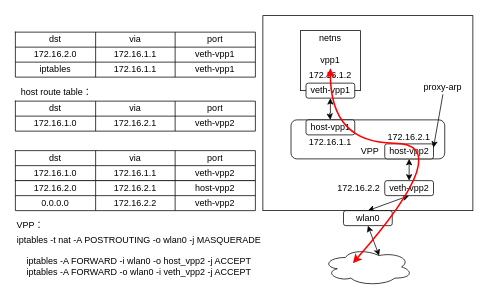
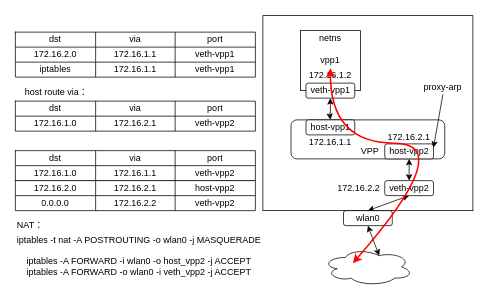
  <mxCell id="0" />
  <mxCell id="1" parent="0" />
  <mxCell id="2" value="" style="rounded=0;whiteSpace=wrap;html=1;" vertex="1" parent="1"><mxGeometry x="350" y="20" width="280" height="260" as="geometry" /></mxCell>
  <mxCell id="3" value="vpp1" style="whiteSpace=wrap;html=1;aspect=fixed;" vertex="1" parent="1"><mxGeometry x="400" y="40" width="80" height="80" as="geometry" /></mxCell>
  <mxCell id="4" value="netns" style="text;html=1;strokeColor=none;fillColor=none;align=center;verticalAlign=middle;whiteSpace=wrap;rounded=0;" vertex="1" parent="1"><mxGeometry x="420" y="40" width="40" height="20" as="geometry" /></mxCell>
  <mxCell id="5" value="" style="rounded=1;whiteSpace=wrap;html=1;" vertex="1" parent="1"><mxGeometry x="387.5" y="159" width="205" height="52" as="geometry" /></mxCell>
  <mxCell id="6" value="VPP" style="text;html=1;strokeColor=none;fillColor=none;align=center;verticalAlign=middle;whiteSpace=wrap;rounded=0;" vertex="1" parent="1"><mxGeometry x="472.5" y="191" width="40" height="20" as="geometry" /></mxCell>
  <mxCell id="7" style="edgeStyle=orthogonalEdgeStyle;rounded=0;orthogonalLoop=1;jettySize=auto;html=1;exitX=0.5;exitY=1;exitDx=0;exitDy=0;entryX=0.5;entryY=0;entryDx=0;entryDy=0;startArrow=classic;startFill=1;" edge="1" parent="1" source="8" target="12"><mxGeometry relative="1" as="geometry"><Array as="points"><mxPoint x="440" y="150" /><mxPoint x="439" y="150" /></Array></mxGeometry></mxCell>
  <mxCell id="8" value="veth-vpp1" style="rounded=1;whiteSpace=wrap;html=1;" vertex="1" parent="1"><mxGeometry x="407.5" y="110" width="65" height="20" as="geometry" /></mxCell>
  <mxCell id="9" value="172.16.1.2" style="text;html=1;strokeColor=none;fillColor=none;align=center;verticalAlign=middle;whiteSpace=wrap;rounded=0;" vertex="1" parent="1"><mxGeometry x="420" y="90" width="40" height="20" as="geometry" /></mxCell>
  <mxCell id="10" style="edgeStyle=none;rounded=0;orthogonalLoop=1;jettySize=auto;html=1;exitX=0.5;exitY=1;exitDx=0;exitDy=0;entryX=0.5;entryY=1;entryDx=0;entryDy=0;startArrow=classic;startFill=1;" edge="1" parent="1" source="11" target="2"><mxGeometry relative="1" as="geometry" /></mxCell>
  <mxCell id="11" value="veth-vpp2" style="rounded=1;whiteSpace=wrap;html=1;" vertex="1" parent="1"><mxGeometry x="512.5" y="240" width="65" height="20" as="geometry" /></mxCell>
  <mxCell id="12" value="host-vpp1" style="rounded=1;whiteSpace=wrap;html=1;" vertex="1" parent="1"><mxGeometry x="407.5" y="159" width="65" height="20" as="geometry" /></mxCell>
  <mxCell id="13" style="edgeStyle=orthogonalEdgeStyle;rounded=0;orthogonalLoop=1;jettySize=auto;html=1;exitX=0.5;exitY=1;exitDx=0;exitDy=0;entryX=0.5;entryY=0;entryDx=0;entryDy=0;startArrow=classic;startFill=1;" edge="1" parent="1" source="14" target="11"><mxGeometry relative="1" as="geometry" /></mxCell>
  <mxCell id="14" value="host-vpp2" style="rounded=1;whiteSpace=wrap;html=1;" vertex="1" parent="1"><mxGeometry x="512.5" y="191" width="65" height="20" as="geometry" /></mxCell>
  <mxCell id="15" value="172.16.2.2" style="text;html=1;strokeColor=none;fillColor=none;align=center;verticalAlign=middle;whiteSpace=wrap;rounded=0;" vertex="1" parent="1"><mxGeometry x="457.5" y="240" width="40" height="20" as="geometry" /></mxCell>
  <mxCell id="16" value="172.16.1.1" style="text;html=1;strokeColor=none;fillColor=none;align=center;verticalAlign=middle;whiteSpace=wrap;rounded=0;" vertex="1" parent="1"><mxGeometry x="420" y="179" width="40" height="20" as="geometry" /></mxCell>
  <mxCell id="17" value="172.16.2.1" style="text;html=1;strokeColor=none;fillColor=none;align=center;verticalAlign=middle;whiteSpace=wrap;rounded=0;" vertex="1" parent="1"><mxGeometry x="525" y="172" width="40" height="20" as="geometry" /></mxCell>
  <mxCell id="18" value="" style="shape=table;html=1;whiteSpace=wrap;startSize=0;container=1;collapsible=0;childLayout=tableLayout;" vertex="1" parent="1"><mxGeometry x="20" y="42" width="320" height="60" as="geometry" /></mxCell>
  <mxCell id="19" value="" style="shape=partialRectangle;html=1;whiteSpace=wrap;collapsible=0;dropTarget=0;pointerEvents=0;fillColor=none;top=0;left=0;bottom=0;right=0;points=[[0,0.5],[1,0.5]];portConstraint=eastwest;" vertex="1" parent="18"><mxGeometry width="320" height="20" as="geometry" /></mxCell>
  <mxCell id="20" value="dst" style="shape=partialRectangle;html=1;whiteSpace=wrap;connectable=0;fillColor=none;top=0;left=0;bottom=0;right=0;overflow=hidden;" vertex="1" parent="19"><mxGeometry width="107" height="20" as="geometry" /></mxCell>
  <mxCell id="21" value="via" style="shape=partialRectangle;html=1;whiteSpace=wrap;connectable=0;fillColor=none;top=0;left=0;bottom=0;right=0;overflow=hidden;" vertex="1" parent="19"><mxGeometry x="107" width="106" height="20" as="geometry" /></mxCell>
  <mxCell id="22" value="port" style="shape=partialRectangle;html=1;whiteSpace=wrap;connectable=0;fillColor=none;top=0;left=0;bottom=0;right=0;overflow=hidden;" vertex="1" parent="19"><mxGeometry x="213" width="107" height="20" as="geometry" /></mxCell>
  <mxCell id="23" value="" style="shape=partialRectangle;html=1;whiteSpace=wrap;collapsible=0;dropTarget=0;pointerEvents=0;fillColor=none;top=0;left=0;bottom=0;right=0;points=[[0,0.5],[1,0.5]];portConstraint=eastwest;" vertex="1" parent="18"><mxGeometry y="20" width="320" height="20" as="geometry" /></mxCell>
  <mxCell id="24" value="172.16.2.0" style="shape=partialRectangle;html=1;whiteSpace=wrap;connectable=0;fillColor=none;top=0;left=0;bottom=0;right=0;overflow=hidden;" vertex="1" parent="23"><mxGeometry width="107" height="20" as="geometry" /></mxCell>
  <mxCell id="25" value="172.16.1.1" style="shape=partialRectangle;html=1;whiteSpace=wrap;connectable=0;fillColor=none;top=0;left=0;bottom=0;right=0;overflow=hidden;" vertex="1" parent="23"><mxGeometry x="107" width="106" height="20" as="geometry" /></mxCell>
  <mxCell id="26" value="veth-vpp1" style="shape=partialRectangle;html=1;whiteSpace=wrap;connectable=0;fillColor=none;top=0;left=0;bottom=0;right=0;overflow=hidden;" vertex="1" parent="23"><mxGeometry x="213" width="107" height="20" as="geometry" /></mxCell>
  <mxCell id="27" value="" style="shape=partialRectangle;html=1;whiteSpace=wrap;collapsible=0;dropTarget=0;pointerEvents=0;fillColor=none;top=0;left=0;bottom=0;right=0;points=[[0,0.5],[1,0.5]];portConstraint=eastwest;" vertex="1" parent="18"><mxGeometry y="40" width="320" height="20" as="geometry" /></mxCell>
  <mxCell id="28" value="iptables" style="shape=partialRectangle;html=1;whiteSpace=wrap;connectable=0;fillColor=none;top=0;left=0;bottom=0;right=0;overflow=hidden;" vertex="1" parent="27"><mxGeometry width="107" height="20" as="geometry" /></mxCell>
  <mxCell id="29" value="172.16.1.1" style="shape=partialRectangle;html=1;whiteSpace=wrap;connectable=0;fillColor=none;top=0;left=0;bottom=0;right=0;overflow=hidden;" vertex="1" parent="27"><mxGeometry x="107" width="106" height="20" as="geometry" /></mxCell>
  <mxCell id="30" value="veth-vpp1" style="shape=partialRectangle;html=1;whiteSpace=wrap;connectable=0;fillColor=none;top=0;left=0;bottom=0;right=0;overflow=hidden;" vertex="1" parent="27"><mxGeometry x="213" width="107" height="20" as="geometry" /></mxCell>
  <mxCell id="31" value="" style="shape=table;html=1;whiteSpace=wrap;startSize=0;container=1;collapsible=0;childLayout=tableLayout;" vertex="1" parent="1"><mxGeometry x="20" y="134" width="320" height="40" as="geometry" /></mxCell>
  <mxCell id="32" value="" style="shape=partialRectangle;html=1;whiteSpace=wrap;collapsible=0;dropTarget=0;pointerEvents=0;fillColor=none;top=0;left=0;bottom=0;right=0;points=[[0,0.5],[1,0.5]];portConstraint=eastwest;" vertex="1" parent="31"><mxGeometry width="320" height="20" as="geometry" /></mxCell>
  <mxCell id="33" value="dst" style="shape=partialRectangle;html=1;whiteSpace=wrap;connectable=0;fillColor=none;top=0;left=0;bottom=0;right=0;overflow=hidden;" vertex="1" parent="32"><mxGeometry width="107" height="20" as="geometry" /></mxCell>
  <mxCell id="34" value="via" style="shape=partialRectangle;html=1;whiteSpace=wrap;connectable=0;fillColor=none;top=0;left=0;bottom=0;right=0;overflow=hidden;" vertex="1" parent="32"><mxGeometry x="107" width="106" height="20" as="geometry" /></mxCell>
  <mxCell id="35" value="port" style="shape=partialRectangle;html=1;whiteSpace=wrap;connectable=0;fillColor=none;top=0;left=0;bottom=0;right=0;overflow=hidden;" vertex="1" parent="32"><mxGeometry x="213" width="107" height="20" as="geometry" /></mxCell>
  <mxCell id="36" value="" style="shape=partialRectangle;html=1;whiteSpace=wrap;collapsible=0;dropTarget=0;pointerEvents=0;fillColor=none;top=0;left=0;bottom=0;right=0;points=[[0,0.5],[1,0.5]];portConstraint=eastwest;" vertex="1" parent="31"><mxGeometry y="20" width="320" height="20" as="geometry" /></mxCell>
  <mxCell id="37" value="172.16.1.0" style="shape=partialRectangle;html=1;whiteSpace=wrap;connectable=0;fillColor=none;top=0;left=0;bottom=0;right=0;overflow=hidden;" vertex="1" parent="36"><mxGeometry width="107" height="20" as="geometry" /></mxCell>
  <mxCell id="38" value="172.16.2.1" style="shape=partialRectangle;html=1;whiteSpace=wrap;connectable=0;fillColor=none;top=0;left=0;bottom=0;right=0;overflow=hidden;" vertex="1" parent="36"><mxGeometry x="107" width="106" height="20" as="geometry" /></mxCell>
  <mxCell id="39" value="veth-vpp2" style="shape=partialRectangle;html=1;whiteSpace=wrap;connectable=0;fillColor=none;top=0;left=0;bottom=0;right=0;overflow=hidden;" vertex="1" parent="36"><mxGeometry x="213" width="107" height="20" as="geometry" /></mxCell>
- <mxCell id="40" value="host route table：" style="text;html=1;strokeColor=none;fillColor=none;align=center;verticalAlign=middle;whiteSpace=wrap;rounded=0;" vertex="1" parent="1"><mxGeometry x="20" y="112" width="110" height="20" as="geometry" /></mxCell>
+ <mxCell id="40" value="host route via：" style="text;html=1;strokeColor=none;fillColor=none;align=center;verticalAlign=middle;whiteSpace=wrap;rounded=0;" vertex="1" parent="1"><mxGeometry x="20" y="112" width="110" height="20" as="geometry" /></mxCell>
  <mxCell id="41" value="" style="shape=table;html=1;whiteSpace=wrap;startSize=0;container=1;collapsible=0;childLayout=tableLayout;" vertex="1" parent="1"><mxGeometry x="20" y="200" width="320" height="40" as="geometry" /></mxCell>
  <mxCell id="42" value="" style="shape=partialRectangle;html=1;whiteSpace=wrap;collapsible=0;dropTarget=0;pointerEvents=0;fillColor=none;top=0;left=0;bottom=0;right=0;points=[[0,0.5],[1,0.5]];portConstraint=eastwest;" vertex="1" parent="41"><mxGeometry width="320" height="20" as="geometry" /></mxCell>
  <mxCell id="43" value="dst" style="shape=partialRectangle;html=1;whiteSpace=wrap;connectable=0;fillColor=none;top=0;left=0;bottom=0;right=0;overflow=hidden;" vertex="1" parent="42"><mxGeometry width="107" height="20" as="geometry" /></mxCell>
  <mxCell id="44" value="via" style="shape=partialRectangle;html=1;whiteSpace=wrap;connectable=0;fillColor=none;top=0;left=0;bottom=0;right=0;overflow=hidden;" vertex="1" parent="42"><mxGeometry x="107" width="106" height="20" as="geometry" /></mxCell>
  <mxCell id="45" value="port" style="shape=partialRectangle;html=1;whiteSpace=wrap;connectable=0;fillColor=none;top=0;left=0;bottom=0;right=0;overflow=hidden;" vertex="1" parent="42"><mxGeometry x="213" width="107" height="20" as="geometry" /></mxCell>
  <mxCell id="46" value="" style="shape=partialRectangle;html=1;whiteSpace=wrap;collapsible=0;dropTarget=0;pointerEvents=0;fillColor=none;top=0;left=0;bottom=0;right=0;points=[[0,0.5],[1,0.5]];portConstraint=eastwest;" vertex="1" parent="41"><mxGeometry y="20" width="320" height="20" as="geometry" /></mxCell>
  <mxCell id="47" value="172.16.1.0" style="shape=partialRectangle;html=1;whiteSpace=wrap;connectable=0;fillColor=none;top=0;left=0;bottom=0;right=0;overflow=hidden;" vertex="1" parent="46"><mxGeometry width="107" height="20" as="geometry" /></mxCell>
  <mxCell id="48" value="172.16.1.1" style="shape=partialRectangle;html=1;whiteSpace=wrap;connectable=0;fillColor=none;top=0;left=0;bottom=0;right=0;overflow=hidden;" vertex="1" parent="46"><mxGeometry x="107" width="106" height="20" as="geometry" /></mxCell>
  <mxCell id="49" value="veth-vpp2" style="shape=partialRectangle;html=1;whiteSpace=wrap;connectable=0;fillColor=none;top=0;left=0;bottom=0;right=0;overflow=hidden;" vertex="1" parent="46"><mxGeometry x="213" width="107" height="20" as="geometry" /></mxCell>
  <mxCell id="50" value="" style="endArrow=classic;html=1;entryX=1;entryY=0.25;entryDx=0;entryDy=0;exitX=0.5;exitY=1;exitDx=0;exitDy=0;" edge="1" parent="1" source="51" target="14"><mxGeometry width="50" height="50" relative="1" as="geometry"><mxPoint x="640" y="210" as="sourcePoint" /><mxPoint x="690" y="110" as="targetPoint" /></mxGeometry></mxCell>
  <mxCell id="51" value="proxy-arp" style="text;html=1;strokeColor=none;fillColor=none;align=center;verticalAlign=middle;whiteSpace=wrap;rounded=0;" vertex="1" parent="1"><mxGeometry x="560" y="105" width="60" height="20" as="geometry" /></mxCell>
  <mxCell id="52" style="edgeStyle=none;rounded=0;orthogonalLoop=1;jettySize=auto;html=1;exitX=0.5;exitY=1;exitDx=0;exitDy=0;entryX=0.625;entryY=0.2;entryDx=0;entryDy=0;entryPerimeter=0;startArrow=classic;startFill=1;strokeWidth=1;" edge="1" parent="1" source="53" target="54"><mxGeometry relative="1" as="geometry" /></mxCell>
  <mxCell id="53" value="wlan0" style="rounded=1;whiteSpace=wrap;html=1;" vertex="1" parent="1"><mxGeometry x="457.5" y="280" width="65" height="20" as="geometry" /></mxCell>
  <mxCell id="54" value="" style="ellipse;shape=cloud;whiteSpace=wrap;html=1;" vertex="1" parent="1"><mxGeometry x="430" y="330" width="120" height="50" as="geometry" /></mxCell>
  <mxCell id="55" value="" style="curved=1;endArrow=classic;html=1;strokeColor=#FF0000;entryX=0.5;entryY=0;entryDx=0;entryDy=0;strokeWidth=2;startArrow=classic;startFill=1;exitX=0.333;exitY=0.4;exitDx=0;exitDy=0;exitPerimeter=0;" edge="1" parent="1" source="54" target="9"><mxGeometry width="50" height="50" relative="1" as="geometry"><mxPoint x="480" y="310" as="sourcePoint" /><mxPoint x="720" y="130" as="targetPoint" /><Array as="points"><mxPoint x="610" y="190" /><mxPoint x="440" y="190" /></Array></mxGeometry></mxCell>
- <mxCell id="56" value="VPP：" style="text;html=1;strokeColor=none;fillColor=none;align=center;verticalAlign=middle;whiteSpace=wrap;rounded=0;" vertex="1" parent="1"><mxGeometry x="20" y="290" width="40" height="20" as="geometry" /></mxCell>
+ <mxCell id="56" value="NAT：" style="text;html=1;strokeColor=none;fillColor=none;align=center;verticalAlign=middle;whiteSpace=wrap;rounded=0;" vertex="1" parent="1"><mxGeometry x="20" y="290" width="40" height="20" as="geometry" /></mxCell>
  <mxCell id="57" value="&lt;div&gt;iptables -t nat -A POSTROUTING -o wlan0 -j MASQUERADE&lt;/div&gt;&lt;div&gt;&amp;nbsp;&lt;/div&gt;&lt;div&gt;iptables -A FORWARD -i wlan0 -o host_vpp2 -j ACCEPT&lt;/div&gt;&lt;div&gt;iptables -A FORWARD -o wlan0 -i veth_vpp2 -j ACCEPT&lt;/div&gt;" style="text;html=1;strokeColor=none;fillColor=none;align=center;verticalAlign=middle;whiteSpace=wrap;rounded=0;" vertex="1" parent="1"><mxGeometry x="20" y="330" width="330" height="20" as="geometry" /></mxCell>
  <mxCell id="58" value="" style="shape=table;html=1;whiteSpace=wrap;startSize=0;container=1;collapsible=0;childLayout=tableLayout;" vertex="1" parent="1"><mxGeometry x="20" y="240" width="320" height="40" as="geometry" /></mxCell>
  <mxCell id="59" value="" style="shape=partialRectangle;html=1;whiteSpace=wrap;collapsible=0;dropTarget=0;pointerEvents=0;fillColor=none;top=0;left=0;bottom=0;right=0;points=[[0,0.5],[1,0.5]];portConstraint=eastwest;" vertex="1" parent="58"><mxGeometry width="320" height="20" as="geometry" /></mxCell>
  <mxCell id="60" value="172.16.2.0" style="shape=partialRectangle;html=1;whiteSpace=wrap;connectable=0;fillColor=none;top=0;left=0;bottom=0;right=0;overflow=hidden;" vertex="1" parent="59"><mxGeometry width="107" height="20" as="geometry" /></mxCell>
  <mxCell id="61" value="172.16.2.1" style="shape=partialRectangle;html=1;whiteSpace=wrap;connectable=0;fillColor=none;top=0;left=0;bottom=0;right=0;overflow=hidden;" vertex="1" parent="59"><mxGeometry x="107" width="106" height="20" as="geometry" /></mxCell>
  <mxCell id="62" value="host-vpp2" style="shape=partialRectangle;html=1;whiteSpace=wrap;connectable=0;fillColor=none;top=0;left=0;bottom=0;right=0;overflow=hidden;" vertex="1" parent="59"><mxGeometry x="213" width="107" height="20" as="geometry" /></mxCell>
  <mxCell id="63" value="" style="shape=partialRectangle;html=1;whiteSpace=wrap;collapsible=0;dropTarget=0;pointerEvents=0;fillColor=none;top=0;left=0;bottom=0;right=0;points=[[0,0.5],[1,0.5]];portConstraint=eastwest;" vertex="1" parent="58"><mxGeometry y="20" width="320" height="20" as="geometry" /></mxCell>
  <mxCell id="64" value="0.0.0.0" style="shape=partialRectangle;html=1;whiteSpace=wrap;connectable=0;fillColor=none;top=0;left=0;bottom=0;right=0;overflow=hidden;" vertex="1" parent="63"><mxGeometry width="107" height="20" as="geometry" /></mxCell>
  <mxCell id="65" value="172.16.2.2" style="shape=partialRectangle;html=1;whiteSpace=wrap;connectable=0;fillColor=none;top=0;left=0;bottom=0;right=0;overflow=hidden;" vertex="1" parent="63"><mxGeometry x="107" width="106" height="20" as="geometry" /></mxCell>
  <mxCell id="66" value="veth-vpp2" style="shape=partialRectangle;html=1;whiteSpace=wrap;connectable=0;fillColor=none;top=0;left=0;bottom=0;right=0;overflow=hidden;" vertex="1" parent="63"><mxGeometry x="213" width="107" height="20" as="geometry" /></mxCell>
